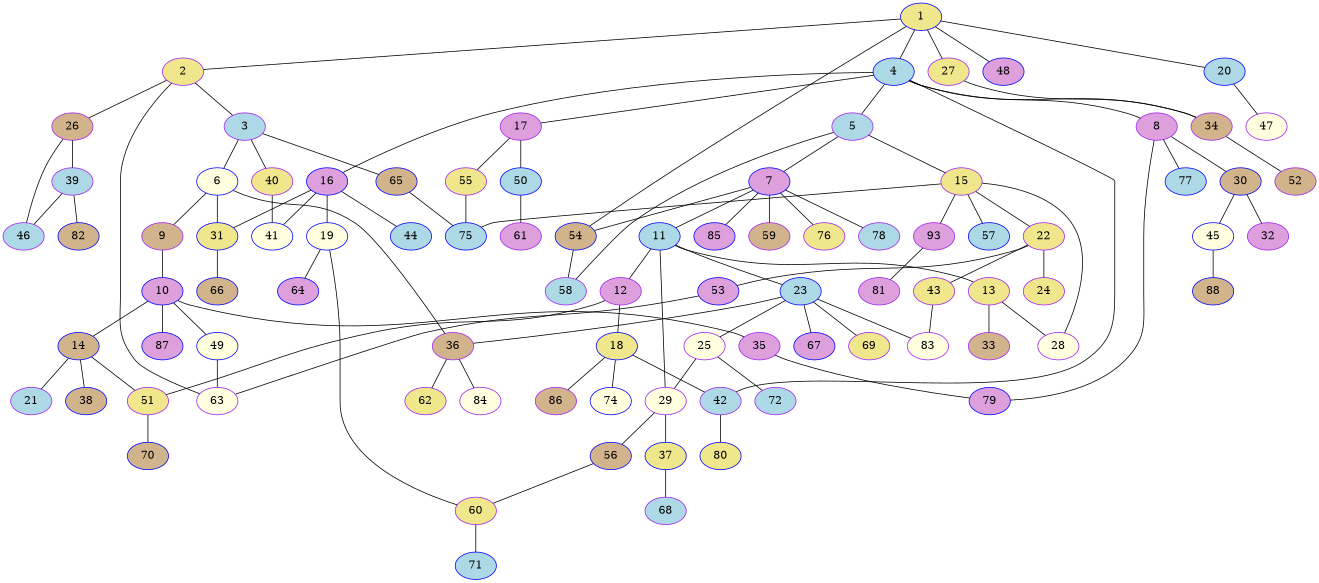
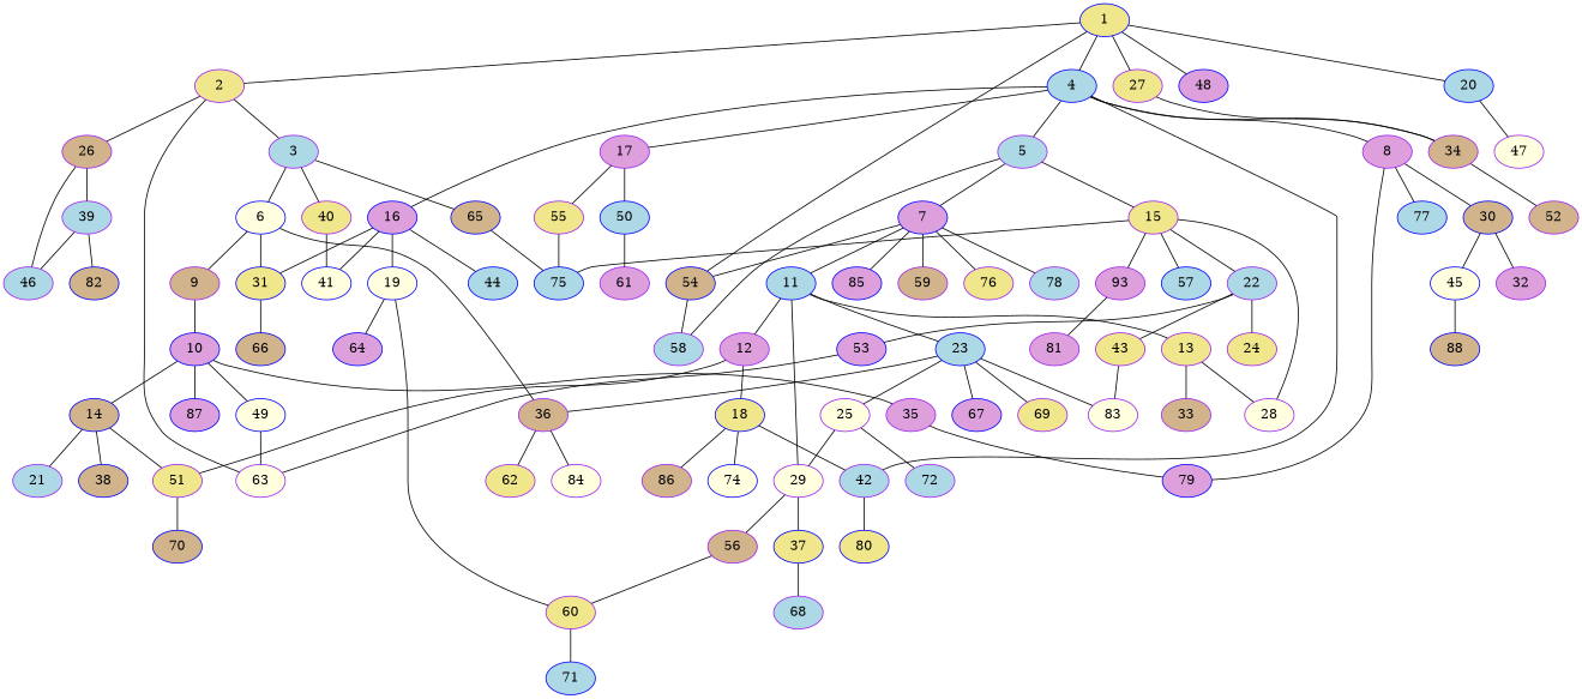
  graph {
    node [color=purple fillcolor=lightblue style=filled]
    1 [color=blue fillcolor=khaki]
    2 [fillcolor=khaki]
    4 [color=blue]
    20 [color=blue]
    27 [fillcolor=khaki]
    48 [color=blue fillcolor=plum]
    54 [color=blue fillcolor=tan]
    3
    26 [fillcolor=tan]
    63 [fillcolor=lightyellow]
    5
    8 [fillcolor=plum]
    16 [color=blue fillcolor=plum]
    17 [fillcolor=plum]
    34 [fillcolor=tan]
    42
    47 [fillcolor=lightyellow]
    58
    6 [color=blue fillcolor=lightyellow]
    40 [fillcolor=khaki]
    65 [color=blue fillcolor=tan]
    39
    46
    9 [fillcolor=tan]
    31 [color=blue fillcolor=khaki]
    36 [fillcolor=tan]
    41 [color=blue fillcolor=lightyellow]
    75 [color=blue]
    7 [color=blue fillcolor=plum]
    15 [fillcolor=khaki]
    30 [color=blue fillcolor=tan]
    77 [color=blue]
    79 [color=blue fillcolor=plum]
    19 [color=blue fillcolor=lightyellow]
    44 [color=blue]
    50 [color=blue]
    55 [fillcolor=khaki]
    52 [fillcolor=tan]
    80 [color=blue fillcolor=khaki]
    11 [color=blue]
    59 [fillcolor=tan]
    76 [fillcolor=khaki]
    78
    85 [color=blue fillcolor=plum]
    28 [fillcolor=lightyellow]
-   22 [fillcolor=khaki]
+   22
    57 [color=blue]
    n48 [fillcolor=plum label=93]
    10 [color=blue fillcolor=plum]
    66 [color=blue fillcolor=tan]
    62 [fillcolor=khaki]
    84 [fillcolor=lightyellow]
    12 [fillcolor=plum]
    13 [fillcolor=khaki]
    23 [color=blue]
    29 [fillcolor=lightyellow]
    32 [fillcolor=plum]
    45 [color=blue fillcolor=lightyellow]
    14 [color=blue fillcolor=tan]
    35 [fillcolor=plum]
    49 [color=blue fillcolor=lightyellow]
    87 [color=blue fillcolor=plum]
    51 [fillcolor=khaki]
    21
    38 [color=blue fillcolor=tan]
    18 [color=blue fillcolor=khaki]
    33 [fillcolor=tan]
    25 [fillcolor=lightyellow]
    67 [color=blue fillcolor=plum]
    69 [fillcolor=khaki]
    83 [fillcolor=lightyellow]
    37 [color=blue fillcolor=khaki]
-   56 [color=blue fillcolor=tan]
+   56 [fillcolor=tan]
    74 [color=blue fillcolor=lightyellow]
    86 [fillcolor=tan]
    70 [color=blue fillcolor=tan]
    24 [fillcolor=khaki]
    43 [fillcolor=khaki]
    53 [color=blue fillcolor=plum]
    81 [fillcolor=plum]
    60 [fillcolor=khaki]
    64 [color=blue fillcolor=plum]
    61 [fillcolor=plum]
    71 [color=blue]
    72
    82 [color=blue fillcolor=tan]
    68
    88 [color=blue fillcolor=tan]
    1 -- 2
    1 -- 4
    1 -- 20
    1 -- 27
    1 -- 48
    1 -- 54
    2 -- 3
    2 -- 26
    2 -- 63
    4 -- 5
    4 -- 8
    4 -- 16
    4 -- 17
    4 -- 34
    4 -- 42
    20 -- 47
    27 -- 34
    54 -- 58
    3 -- 6
    3 -- 40
    3 -- 65
    26 -- 39
    26 -- 46
    5 -- 58
    5 -- 7
    5 -- 15
    8 -- 30
    8 -- 77
    8 -- 79
    16 -- 31
    16 -- 41
    16 -- 19
    16 -- 44
    17 -- 50
    17 -- 55
    34 -- 52
    42 -- 80
    6 -- 9
    6 -- 31
    6 -- 36
    40 -- 41
    65 -- 75
    39 -- 46
    39 -- 82
    9 -- 10
    31 -- 66
    36 -- 62
    36 -- 84
    7 -- 54
    7 -- 11
    7 -- 59
    7 -- 76
    7 -- 78
    7 -- 85
    15 -- 75
    15 -- 28
    15 -- 22
    15 -- 57
    15 -- n48
    30 -- 32
    30 -- 45
    19 -- 60
    19 -- 64
    50 -- 61
    55 -- 75
    11 -- 12
    11 -- 13
    11 -- 23
    11 -- 29
    22 -- 24
    22 -- 43
    22 -- 53
    n48 -- 81
    10 -- 14
    10 -- 35
    10 -- 49
    10 -- 87
    12 -- 51
    12 -- 18
    13 -- 28
    13 -- 33
    23 -- 36
    23 -- 25
    23 -- 67
    23 -- 69
    23 -- 83
    29 -- 37
    29 -- 56
    45 -- 88
    14 -- 51
    14 -- 21
    14 -- 38
    35 -- 79
    49 -- 63
    51 -- 70
    18 -- 42
    18 -- 74
    18 -- 86
    25 -- 29
    25 -- 72
    37 -- 68
    56 -- 60
    43 -- 83
    53 -- 63
    60 -- 71
  }
